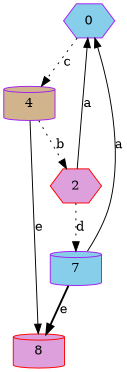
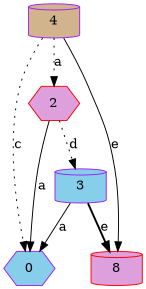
  strict digraph {
    node [color=purple fillcolor=skyblue shape=cylinder style=filled]
    edge [style=dotted]
    0 [shape=hexagon]
    4 [fillcolor=tan]
    2 [color=red fillcolor=plum shape=hexagon]
    8 [color=red fillcolor=plum]
-   7
-   0 -> 4 [label=c]
-   4 -> 2 [label=b]
+   7 [label=3]
+   4 -> 0 [label=c]
+   4 -> 2 [label=a]
    4 -> 8 [label=e style=solid]
    2 -> 0 [label=a style=solid]
    2 -> 7 [label=d]
    7 -> 0 [label=a style=solid]
    7 -> 8 [label=e style=bold]
  }
